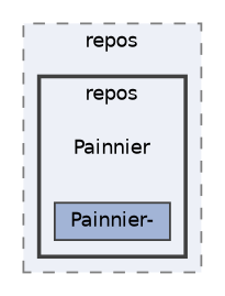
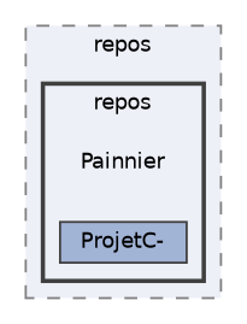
  digraph {
    compound=true
    rankdir=LR
    node [fontname=Helvetica fontsize=10]
    n1 [height=0.2 label=Painnier shape=plaintext width=0.4]
-   n2 [color=grey25 fillcolor="#a2b4d6" height=0.2 label="Painnier-" shape=box style=filled width=0.4]
+   n2 [color=grey25 fillcolor="#a2b4d6" height=0.2 label="ProjetC-" shape=box style=filled width=0.4]
    subgraph cluster_1 {
      bgcolor="#edf0f7"
      fontname=Helvetica
      fontsize=10
      label=repos
      pencolor=grey50
      style="filled,dashed"
      subgraph cluster_2 {
        bgcolor="#edf0f7"
        fontname=Helvetica
        fontsize=10
        pencolor=grey25
        style="filled,bold"
        n1
        n2
      }
    }
  }
